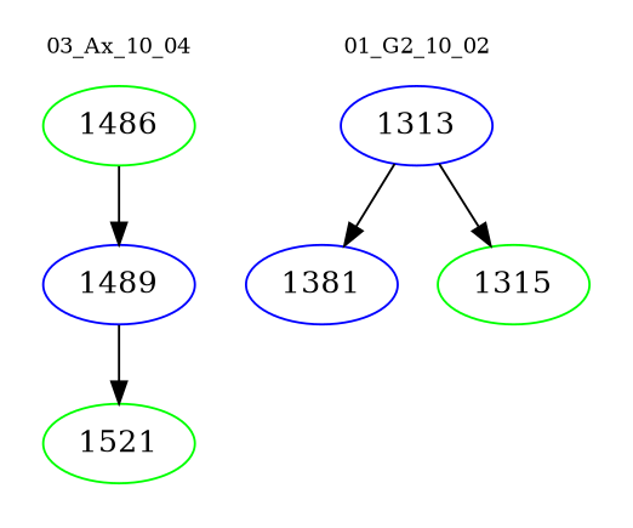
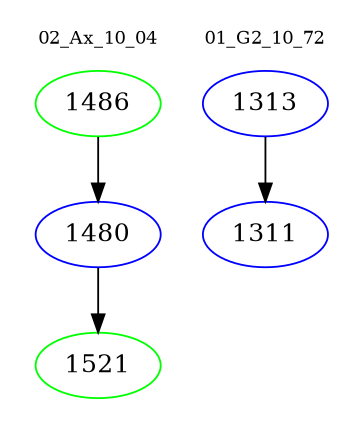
  digraph {
    node [color=blue]
    edge [color=black]
-   n1 [label=1489]
+   n1 [label=1480]
    n2 [color=green label=1486]
    n3 [color=green label=1521]
    n4 [label=1313]
-   n5 [label=1381]
-   n6 [color=green label=1315]
+   n5 [label=1311]
    subgraph cluster_1 {
      color=white
      fontsize=10
-     label="03_Ax_10_04"
+     label="02_Ax_10_04"
      n1
      n2
      n3
    }
    subgraph cluster_2 {
      color=white
      fontsize=10
-     label="01_G2_10_02"
+     label="01_G2_10_72"
      n4
      n5
-     n6
    }
    n1 -> n3
    n2 -> n1
    n4 -> n5
-   n4 -> n6
  }
